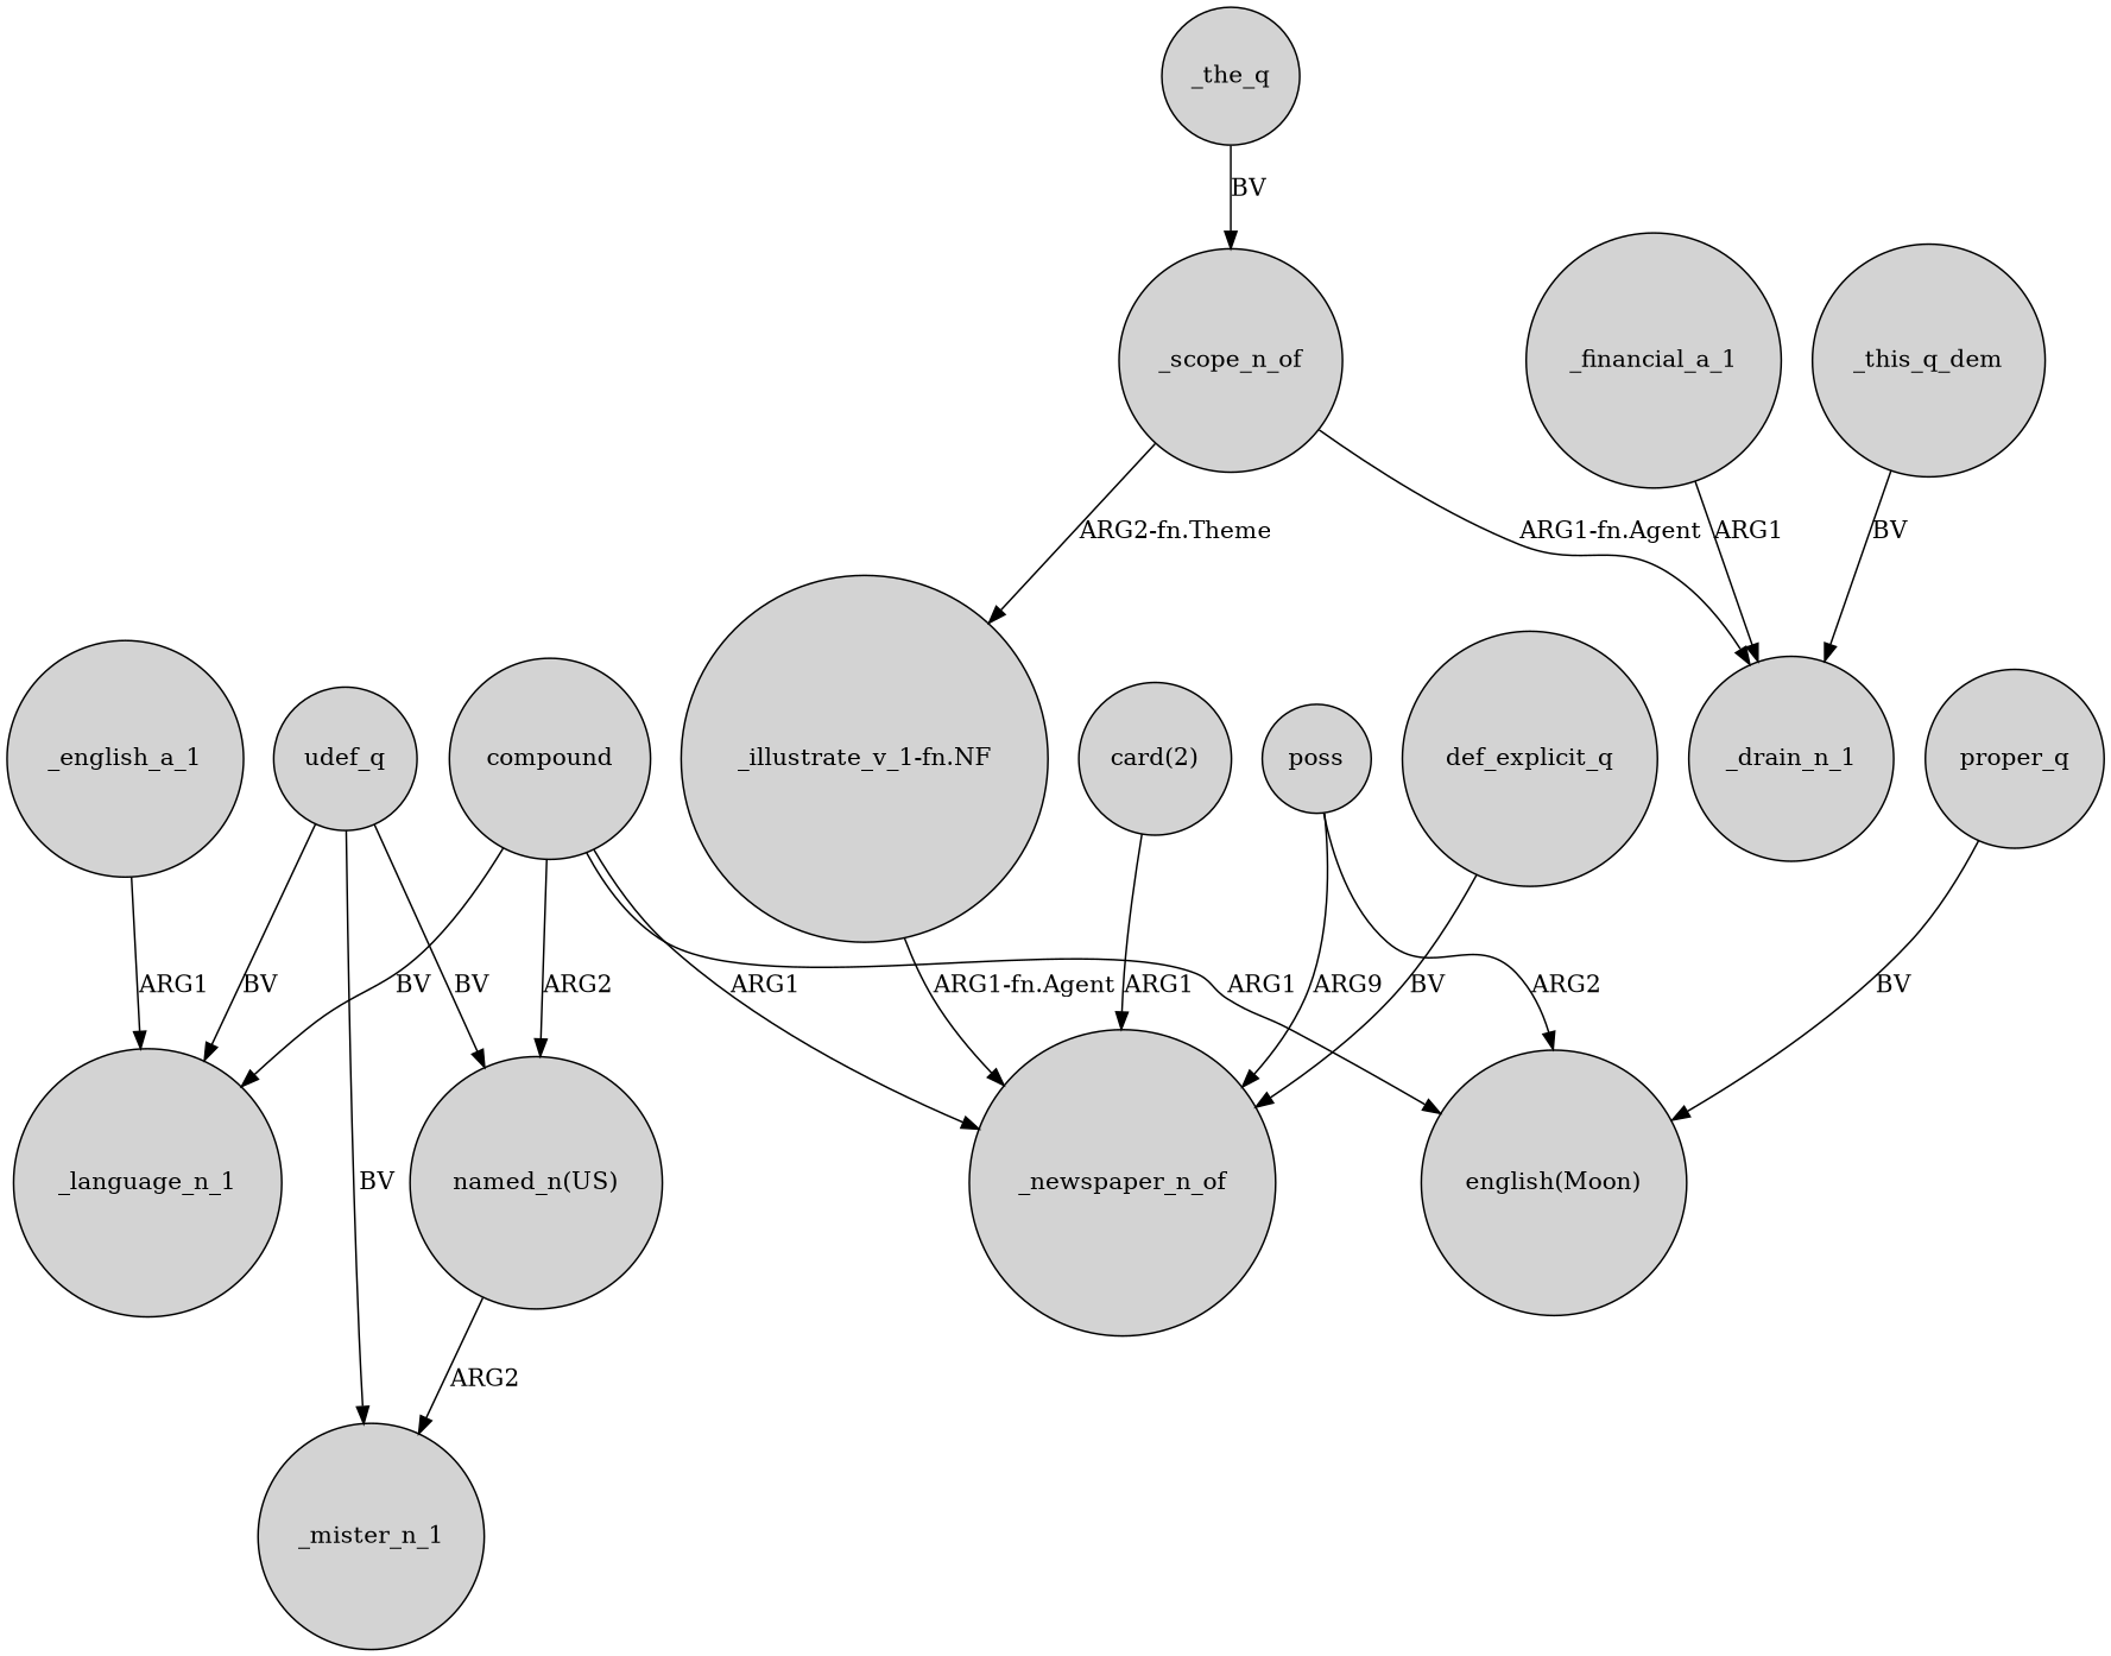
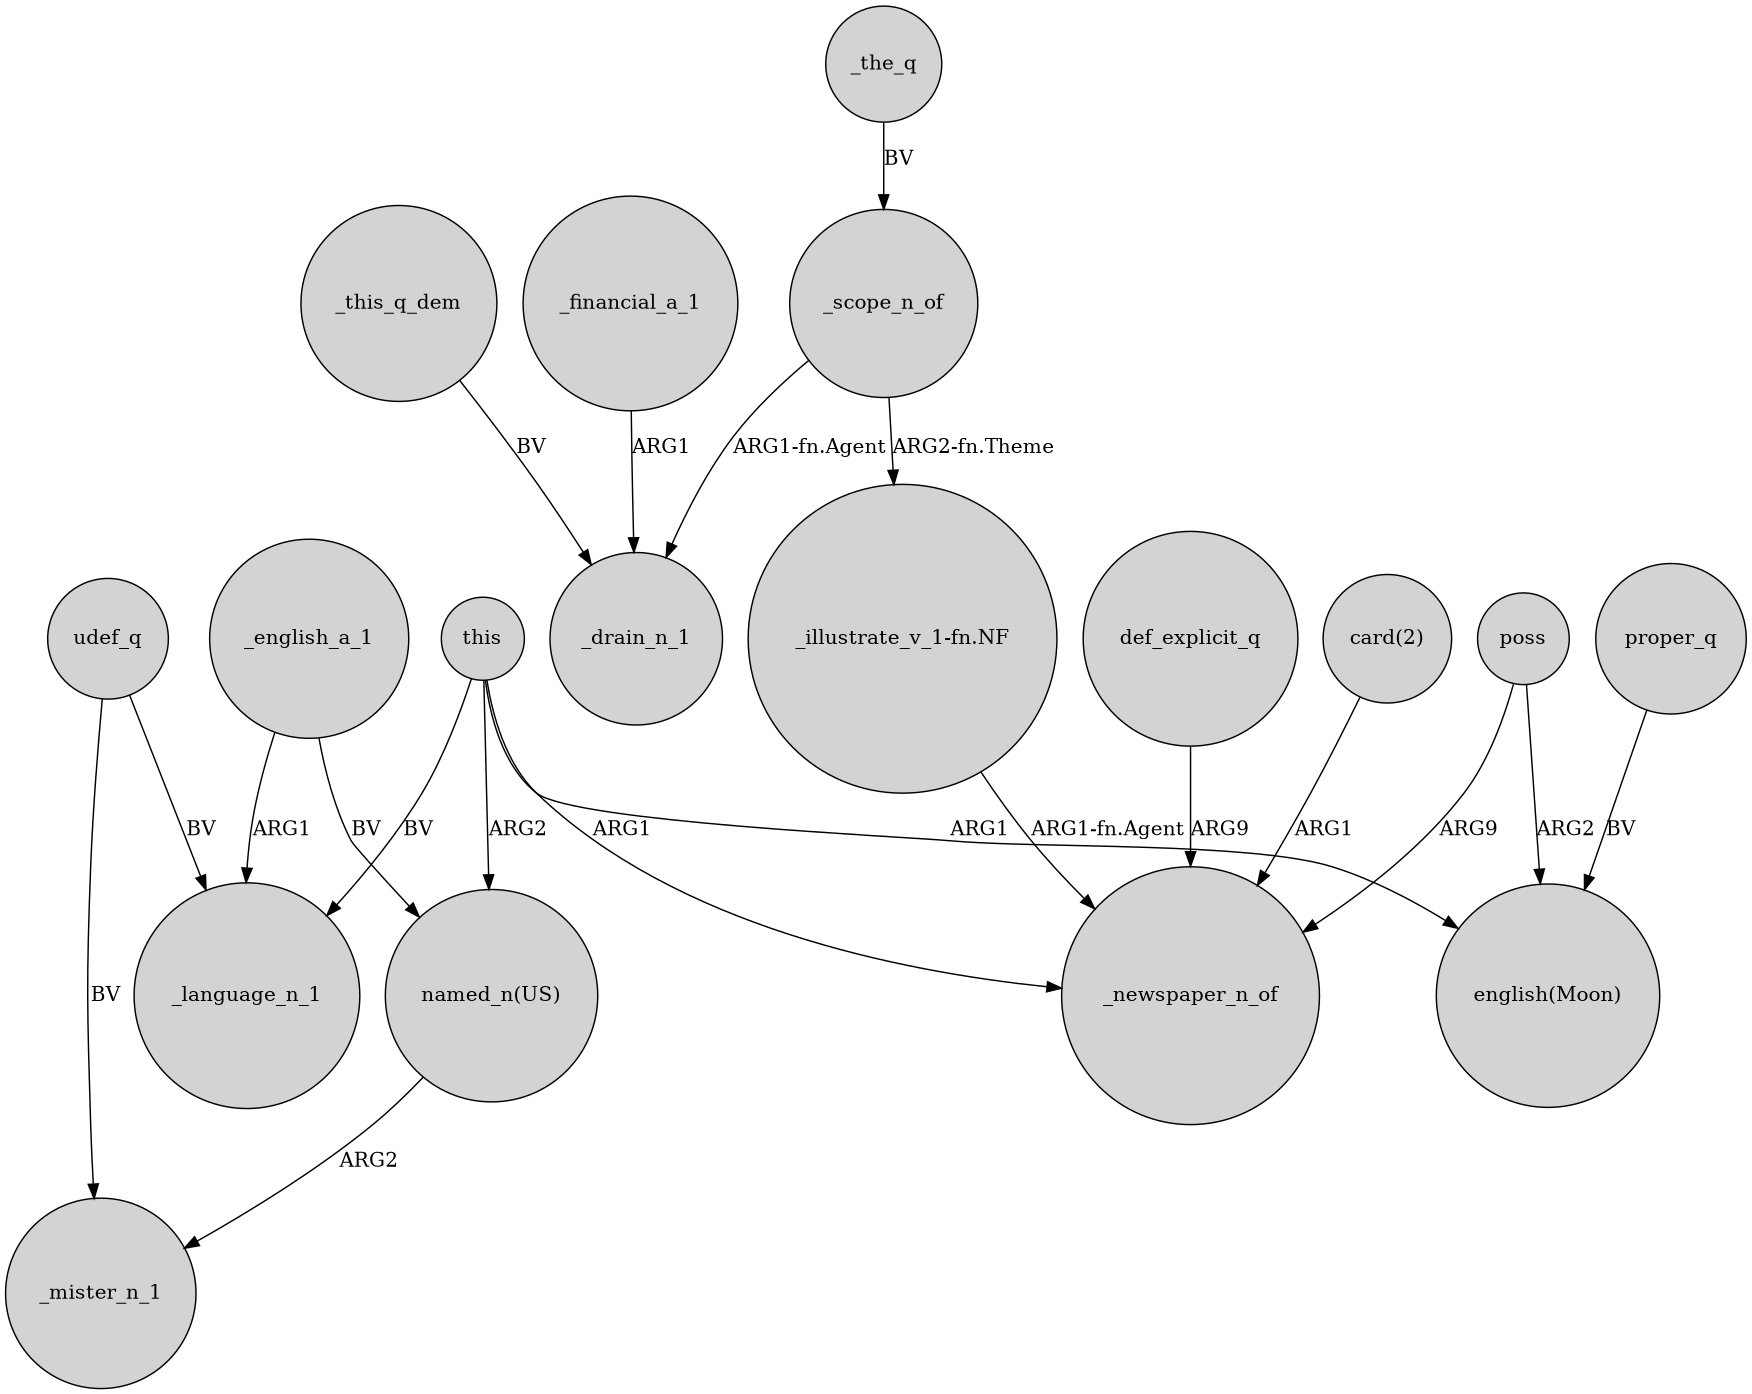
  digraph {
    node [shape=circle style=filled]
-   compound
+   compound [label=this]
    _language_n_1
    _newspaper_n_of
    "named_n(US)"
    n5 [label="english(Moon)"]
    _mister_n_1
    "_illustrate_v_1-fn.NF"
    _scope_n_of
    _drain_n_1
    udef_q
    "card(2)"
    _financial_a_1
    poss
    _english_a_1
    def_explicit_q
    proper_q
    _this_q_dem
    _the_q
    compound -> _language_n_1 [label=BV]
    compound -> _newspaper_n_of [label=ARG1]
    compound -> "named_n(US)" [label=ARG2]
    compound -> n5 [label=ARG1]
    "named_n(US)" -> _mister_n_1 [label=ARG2]
    "_illustrate_v_1-fn.NF" -> _newspaper_n_of [label="ARG1-fn.Agent"]
    _scope_n_of -> "_illustrate_v_1-fn.NF" [label="ARG2-fn.Theme"]
    _scope_n_of -> _drain_n_1 [label="ARG1-fn.Agent"]
    udef_q -> _language_n_1 [label=BV]
-   udef_q -> "named_n(US)" [label=BV]
+   _english_a_1 -> "named_n(US)" [label=BV]
    udef_q -> _mister_n_1 [label=BV]
    "card(2)" -> _newspaper_n_of [label=ARG1]
    _financial_a_1 -> _drain_n_1 [label=ARG1]
    poss -> _newspaper_n_of [label=ARG9]
    poss -> n5 [label=ARG2]
    _english_a_1 -> _language_n_1 [label=ARG1]
-   def_explicit_q -> _newspaper_n_of [label=BV]
+   def_explicit_q -> _newspaper_n_of [label=ARG9]
    proper_q -> n5 [label=BV]
    _this_q_dem -> _drain_n_1 [label=BV]
    _the_q -> _scope_n_of [label=BV]
  }
